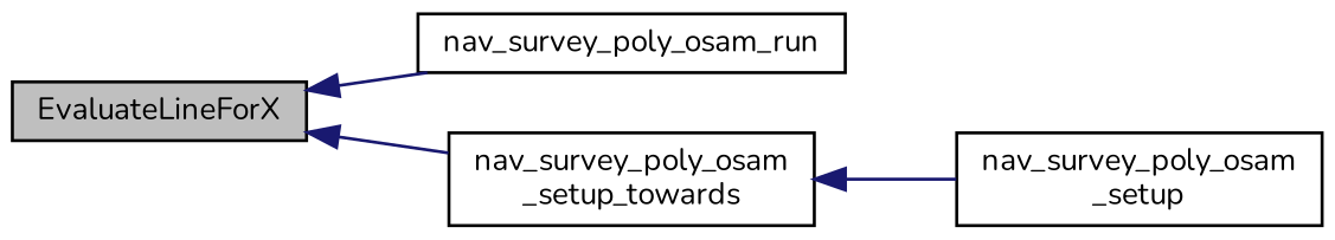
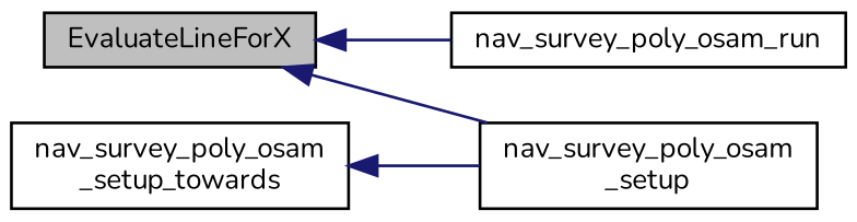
  digraph {
    fontname=Nunito
    rankdir=LR
    node [color=black fillcolor=white fontname=Nunito fontsize=10 shape=record style=filled]
    edge [color=midnightblue dir=back fontname=Nunito fontsize=10 labelfontname=FreeSans labelfontsize=10 style=solid]
    n1 [fillcolor=grey75 fontcolor=black height=0.2 label=EvaluateLineForX width=0.4]
    n2 [height=0.2 label=nav_survey_poly_osam_run width=0.4]
    n3 [height=0.2 label="nav_survey_poly_osam\l_setup" width=0.4]
    n4 [height=0.2 label="nav_survey_poly_osam\l_setup_towards" width=0.4]
    n1 -> n2
-   n1 -> n4
+   n1 -> n3
    n4 -> n3
  }
